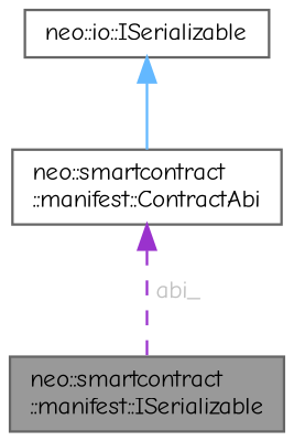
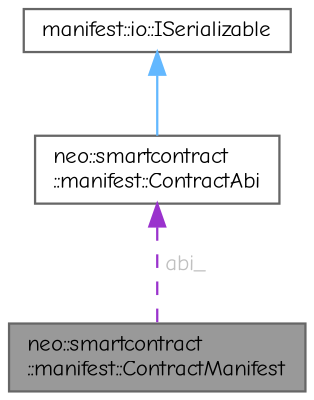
  digraph {
    fontname="Comic Neue"
    node [color=gray40 fillcolor=white fontname="Comic Neue" fontsize=10 shape=box style=filled]
    edge [dir=back fontname="Comic Neue" fontsize=10 labelfontname=Helvetica labelfontsize=10]
-   n1 [fillcolor=grey60 fontcolor=black height=0.2 label="neo::smartcontract\l::manifest::ISerializable" width=0.4]
-   n2 [height=0.2 label="neo::io::ISerializable" width=0.4]
+   n1 [fillcolor=grey60 fontcolor=black height=0.2 label="neo::smartcontract\l::manifest::ContractManifest" width=0.4]
+   n2 [height=0.2 label="manifest::io::ISerializable" width=0.4]
    n3 [height=0.2 label="neo::smartcontract\l::manifest::ContractAbi" width=0.4]
    n2 -> n3 [color=steelblue1 style=solid]
    n3 -> n1 [color=darkorchid3 fontcolor=grey label=<<TABLE CELLBORDER="0" BORDER="0"><TR><TD VALIGN="top" ALIGN="LEFT" CELLPADDING="1" CELLSPACING="0">abi_</TD></TR> </TABLE>> style=dashed]
  }
